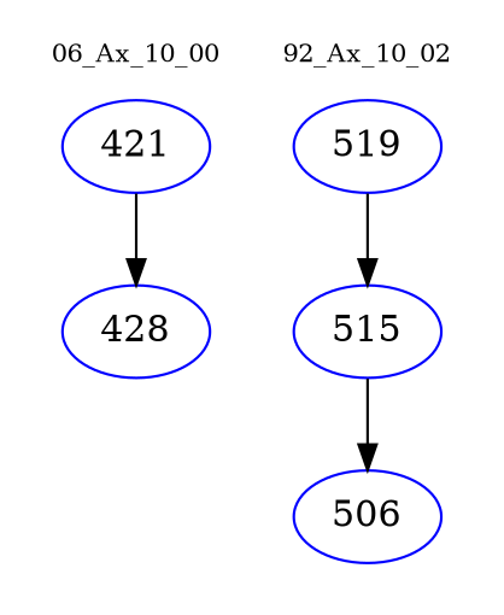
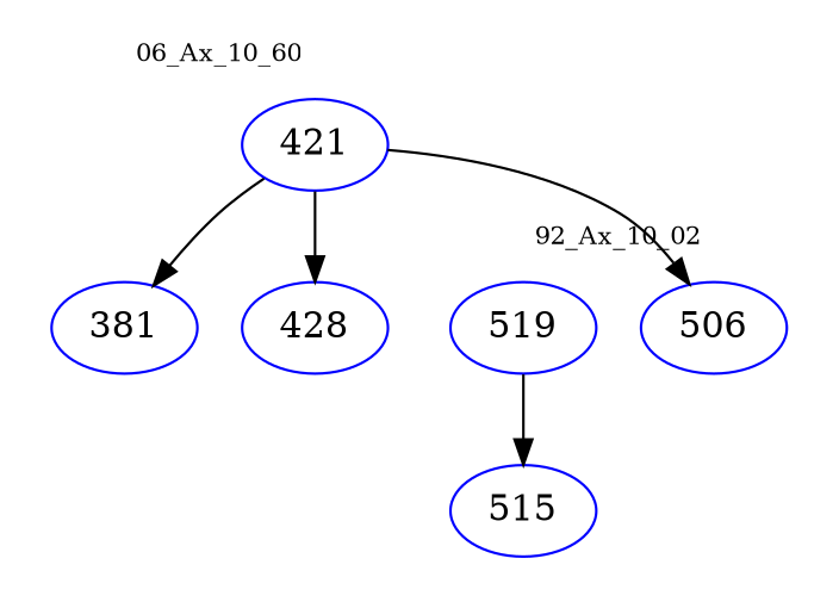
  digraph {
    node [color=blue]
    edge [color=black]
    n1 [label=421]
+   n2 [label=381]
    n3 [label=428]
    n4 [label=515]
    n5 [label=506]
    n6 [label=519]
    subgraph cluster_1 {
      color=white
      fontsize=10
-     label="06_Ax_10_00"
+     label="06_Ax_10_60"
      n1
+     n2
      n3
    }
    subgraph cluster_2 {
      color=white
      fontsize=10
      label="92_Ax_10_02"
      n4
      n5
      n6
    }
+   n1 -> n2
    n1 -> n3
-   n4 -> n5
+   n1 -> n5
    n6 -> n4
  }
